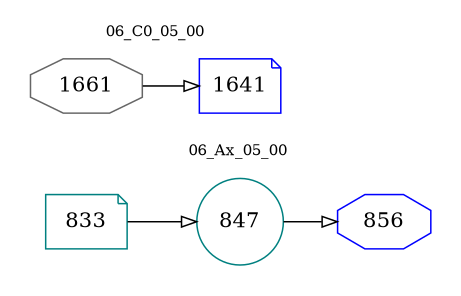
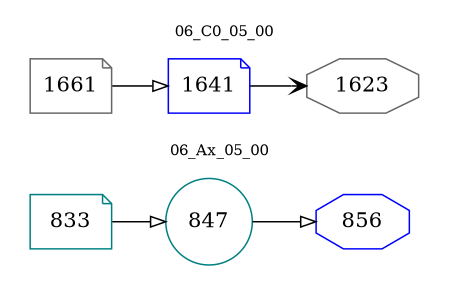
  digraph {
    rankdir=LR
    node [color=teal shape=octagon]
    edge [arrowhead=onormal color=black]
    n1 [label=847 shape=circle]
    n2 [label=833 shape=note]
    n3 [color=blue label=856]
    n4 [color=blue label=1641 shape=note]
-   n6 [color=gray40 label=1661]
+   n5 [color=gray40 label=1623]
+   n6 [color=gray40 label=1661 shape=note]
    subgraph cluster_1 {
      color=white
      fontsize=10
      label="06_Ax_05_00"
      n1
      n2
      n3
    }
    subgraph cluster_2 {
      color=white
      fontsize=10
      label="06_C0_05_00"
      n4
+     n5
      n6
    }
    n1 -> n3
    n2 -> n1
+   n4 -> n5 [arrowhead=vee]
    n6 -> n4
  }
